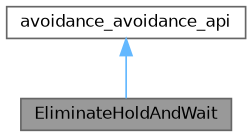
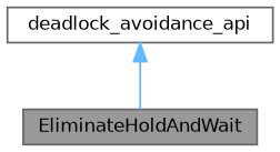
  digraph {
    node [color=gray40 fontname=Helvetica fontsize=10 shape=box style=filled]
    n1 [fillcolor=grey60 fontcolor=black height=0.2 label=EliminateHoldAndWait width=0.4]
-   n2 [fillcolor=white height=0.2 label=avoidance_avoidance_api width=0.4]
+   n2 [fillcolor=white height=0.2 label=deadlock_avoidance_api width=0.4]
    n2 -> n1 [color=steelblue1 dir=back fontname=Helvetica fontsize=10 labelfontname=Helvetica labelfontsize=10 style=solid]
  }
